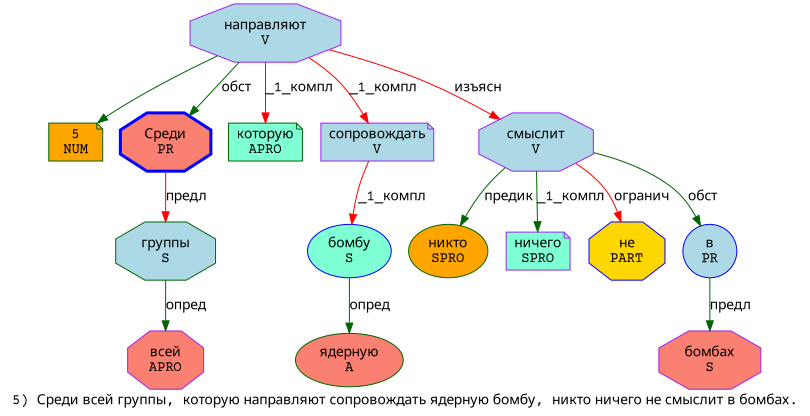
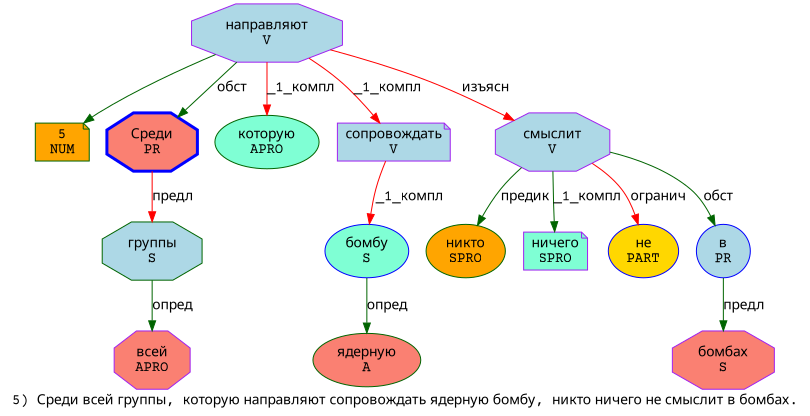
  digraph {
    fontname="Courier Prime"
    label="5) Среди всей группы, которую направляют сопровождать ядерную бомбу, никто ничего не смыслит в бомбах."
    node [color=purple fillcolor=lightblue fontname="Courier Prime" penwidth=1 shape=octagon style=filled]
    edge [color=darkgreen fontname="Courier Prime"]
    n1 [color=darkgreen fillcolor=orange label="5\nNUM" shape=note]
    n2 [color=blue fillcolor=salmon label="Среди\nPR" penwidth=3]
    n3 [color=darkgreen label="группы\nS"]
    n4 [fillcolor=salmon label="всей\nAPRO"]
-   n5 [color=darkgreen fillcolor=aquamarine label="которую\nAPRO" shape=note]
+   n5 [color=darkgreen fillcolor=aquamarine label="которую\nAPRO" shape=ellipse]
    n6 [label="направляют\nV"]
    n7 [label="сопровождать\nV" shape=note]
    n8 [label="смыслит\nV"]
    n9 [color=blue fillcolor=aquamarine label="бомбу\nS" shape=ellipse]
    n10 [color=darkgreen fillcolor=orange label="никто\nSPRO" shape=ellipse]
    n11 [fillcolor=aquamarine label="ничего\nSPRO" shape=note]
-   n12 [color=blue fillcolor=gold label="не\nPART"]
+   n12 [color=blue fillcolor=gold label="не\nPART" shape=ellipse]
    n13 [color=blue label="в\nPR" shape=ellipse]
    n14 [color=darkgreen fillcolor=salmon label="ядерную\nA" shape=ellipse]
    n15 [fillcolor=salmon label="бомбах\nS"]
    n2 -> n3 [color=red label="предл"]
    n3 -> n4 [label="опред"]
    n6 -> n1
    n6 -> n2 [label="обст"]
    n6 -> n5 [color=red label="_1_компл"]
    n6 -> n7 [color=red label="_1_компл"]
    n6 -> n8 [color=red label="изъясн"]
    n7 -> n9 [color=red label="_1_компл"]
    n8 -> n10 [label="предик"]
    n8 -> n11 [label="_1_компл"]
    n8 -> n12 [color=red label="огранич"]
    n8 -> n13 [label="обст"]
    n9 -> n14 [label="опред"]
    n13 -> n15 [label="предл"]
  }
